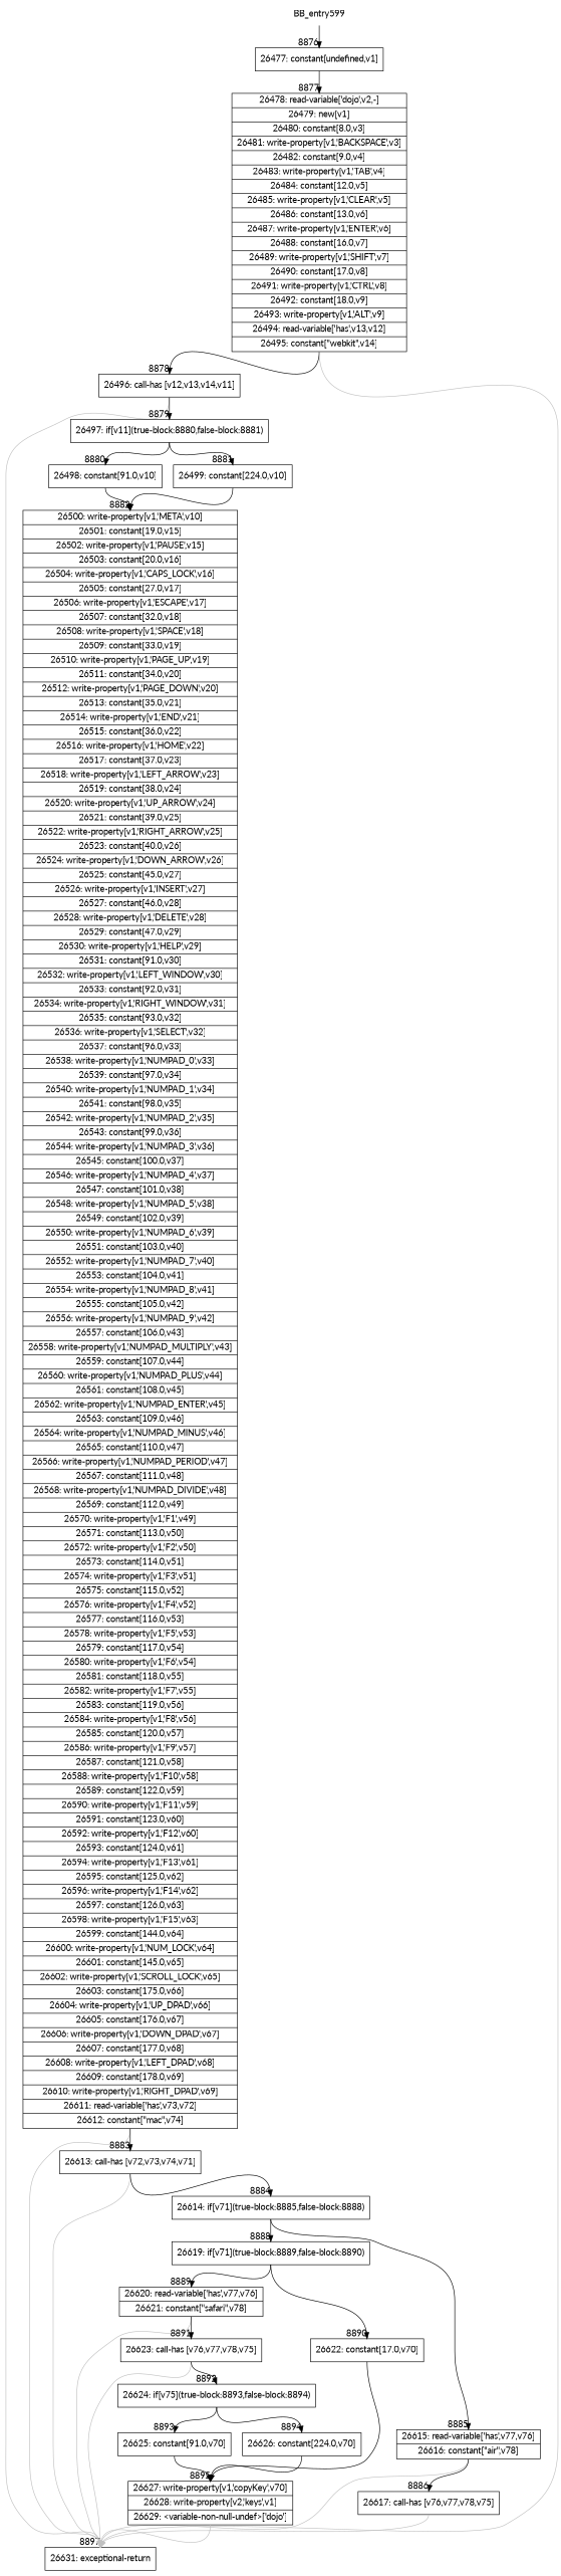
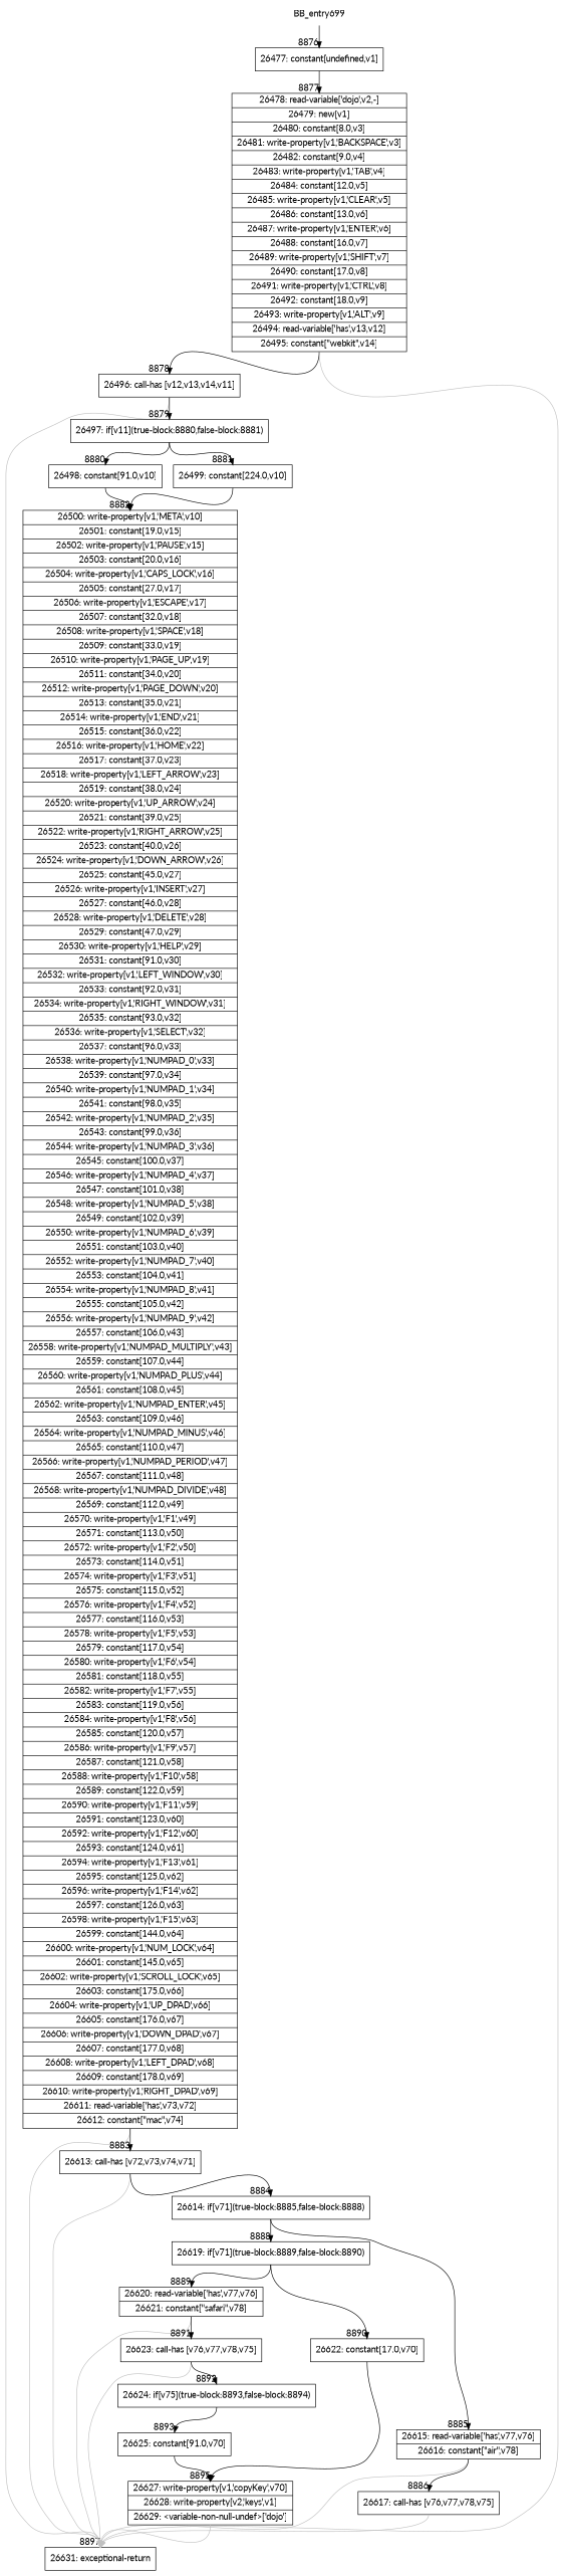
  digraph {
    fontname=Lato
    rankdir=TD
    node [fontname=Lato shape=record]
    edge [fontname=Lato headport=n tailport=s]
-   BB_entry599 [shape=none]
+   BB_entry599 [shape=none label=BB_entry699]
    n2 [label="{26477: constant[undefined,v1]}"]
    n3 [label="{26478: read-variable['dojo',v2,-]|26479: new[v1]|26480: constant[8.0,v3]|26481: write-property[v1,'BACKSPACE',v3]|26482: constant[9.0,v4]|26483: write-property[v1,'TAB',v4]|26484: constant[12.0,v5]|26485: write-property[v1,'CLEAR',v5]|26486: constant[13.0,v6]|26487: write-property[v1,'ENTER',v6]|26488: constant[16.0,v7]|26489: write-property[v1,'SHIFT',v7]|26490: constant[17.0,v8]|26491: write-property[v1,'CTRL',v8]|26492: constant[18.0,v9]|26493: write-property[v1,'ALT',v9]|26494: read-variable['has',v13,v12]|26495: constant[\"webkit\",v14]}"]
    n4 [label="{26496: call-has [v12,v13,v14,v11]}"]
    n5 [label="{26631: exceptional-return}"]
    n6 [label="{26497: if[v11](true-block:8880,false-block:8881)}"]
    n7 [label="{26498: constant[91.0,v10]}"]
    n8 [label="{26499: constant[224.0,v10]}"]
    n9 [label="{26500: write-property[v1,'META',v10]|26501: constant[19.0,v15]|26502: write-property[v1,'PAUSE',v15]|26503: constant[20.0,v16]|26504: write-property[v1,'CAPS_LOCK',v16]|26505: constant[27.0,v17]|26506: write-property[v1,'ESCAPE',v17]|26507: constant[32.0,v18]|26508: write-property[v1,'SPACE',v18]|26509: constant[33.0,v19]|26510: write-property[v1,'PAGE_UP',v19]|26511: constant[34.0,v20]|26512: write-property[v1,'PAGE_DOWN',v20]|26513: constant[35.0,v21]|26514: write-property[v1,'END',v21]|26515: constant[36.0,v22]|26516: write-property[v1,'HOME',v22]|26517: constant[37.0,v23]|26518: write-property[v1,'LEFT_ARROW',v23]|26519: constant[38.0,v24]|26520: write-property[v1,'UP_ARROW',v24]|26521: constant[39.0,v25]|26522: write-property[v1,'RIGHT_ARROW',v25]|26523: constant[40.0,v26]|26524: write-property[v1,'DOWN_ARROW',v26]|26525: constant[45.0,v27]|26526: write-property[v1,'INSERT',v27]|26527: constant[46.0,v28]|26528: write-property[v1,'DELETE',v28]|26529: constant[47.0,v29]|26530: write-property[v1,'HELP',v29]|26531: constant[91.0,v30]|26532: write-property[v1,'LEFT_WINDOW',v30]|26533: constant[92.0,v31]|26534: write-property[v1,'RIGHT_WINDOW',v31]|26535: constant[93.0,v32]|26536: write-property[v1,'SELECT',v32]|26537: constant[96.0,v33]|26538: write-property[v1,'NUMPAD_0',v33]|26539: constant[97.0,v34]|26540: write-property[v1,'NUMPAD_1',v34]|26541: constant[98.0,v35]|26542: write-property[v1,'NUMPAD_2',v35]|26543: constant[99.0,v36]|26544: write-property[v1,'NUMPAD_3',v36]|26545: constant[100.0,v37]|26546: write-property[v1,'NUMPAD_4',v37]|26547: constant[101.0,v38]|26548: write-property[v1,'NUMPAD_5',v38]|26549: constant[102.0,v39]|26550: write-property[v1,'NUMPAD_6',v39]|26551: constant[103.0,v40]|26552: write-property[v1,'NUMPAD_7',v40]|26553: constant[104.0,v41]|26554: write-property[v1,'NUMPAD_8',v41]|26555: constant[105.0,v42]|26556: write-property[v1,'NUMPAD_9',v42]|26557: constant[106.0,v43]|26558: write-property[v1,'NUMPAD_MULTIPLY',v43]|26559: constant[107.0,v44]|26560: write-property[v1,'NUMPAD_PLUS',v44]|26561: constant[108.0,v45]|26562: write-property[v1,'NUMPAD_ENTER',v45]|26563: constant[109.0,v46]|26564: write-property[v1,'NUMPAD_MINUS',v46]|26565: constant[110.0,v47]|26566: write-property[v1,'NUMPAD_PERIOD',v47]|26567: constant[111.0,v48]|26568: write-property[v1,'NUMPAD_DIVIDE',v48]|26569: constant[112.0,v49]|26570: write-property[v1,'F1',v49]|26571: constant[113.0,v50]|26572: write-property[v1,'F2',v50]|26573: constant[114.0,v51]|26574: write-property[v1,'F3',v51]|26575: constant[115.0,v52]|26576: write-property[v1,'F4',v52]|26577: constant[116.0,v53]|26578: write-property[v1,'F5',v53]|26579: constant[117.0,v54]|26580: write-property[v1,'F6',v54]|26581: constant[118.0,v55]|26582: write-property[v1,'F7',v55]|26583: constant[119.0,v56]|26584: write-property[v1,'F8',v56]|26585: constant[120.0,v57]|26586: write-property[v1,'F9',v57]|26587: constant[121.0,v58]|26588: write-property[v1,'F10',v58]|26589: constant[122.0,v59]|26590: write-property[v1,'F11',v59]|26591: constant[123.0,v60]|26592: write-property[v1,'F12',v60]|26593: constant[124.0,v61]|26594: write-property[v1,'F13',v61]|26595: constant[125.0,v62]|26596: write-property[v1,'F14',v62]|26597: constant[126.0,v63]|26598: write-property[v1,'F15',v63]|26599: constant[144.0,v64]|26600: write-property[v1,'NUM_LOCK',v64]|26601: constant[145.0,v65]|26602: write-property[v1,'SCROLL_LOCK',v65]|26603: constant[175.0,v66]|26604: write-property[v1,'UP_DPAD',v66]|26605: constant[176.0,v67]|26606: write-property[v1,'DOWN_DPAD',v67]|26607: constant[177.0,v68]|26608: write-property[v1,'LEFT_DPAD',v68]|26609: constant[178.0,v69]|26610: write-property[v1,'RIGHT_DPAD',v69]|26611: read-variable['has',v73,v72]|26612: constant[\"mac\",v74]}"]
    n10 [label="{26613: call-has [v72,v73,v74,v71]}"]
    n11 [label="{26614: if[v71](true-block:8885,false-block:8888)}"]
    n12 [label="{26619: if[v71](true-block:8889,false-block:8890)}"]
    n13 [label="{26615: read-variable['has',v77,v76]|26616: constant[\"air\",v78]}"]
    n14 [label="{26620: read-variable['has',v77,v76]|26621: constant[\"safari\",v78]}"]
    n15 [label="{26622: constant[17.0,v70]}"]
    n16 [label="{26617: call-has [v76,v77,v78,v75]}"]
    n17 [label="{26623: call-has [v76,v77,v78,v75]}"]
    n18 [label="{26627: write-property[v1,'copyKey',v70]|26628: write-property[v2,'keys',v1]|26629: \<variable-non-null-undef\>['dojo']}"]
    n19 [label="{26624: if[v75](true-block:8893,false-block:8894)}"]
    n20 [label="{26625: constant[91.0,v70]}"]
-   n21 [label="{26626: constant[224.0,v70]}"]
    BB_entry599 -> n2 [headlabel="    8876"]
    n2 -> n3 [headlabel="      8877"]
    n3 -> n4 [headlabel="      8878"]
    n3 -> n5 [color=gray headlabel="      8897"]
    n4 -> n5 [color=gray]
    n4 -> n6 [headlabel="      8879"]
    n6 -> n7 [headlabel="      8880"]
    n6 -> n8 [headlabel="      8881"]
    n7 -> n9 [headlabel="      8882"]
    n8 -> n9
    n9 -> n5 [color=gray]
    n9 -> n10 [headlabel="      8883"]
    n10 -> n5 [color=gray]
    n10 -> n11 [headlabel="      8884"]
    n11 -> n12 [headlabel="      8888"]
    n11 -> n13 [headlabel="      8885"]
    n12 -> n14 [headlabel="      8889"]
    n12 -> n15 [headlabel="      8890"]
    n13 -> n5 [color=gray]
    n13 -> n16 [headlabel="      8886"]
    n14 -> n5 [color=gray]
    n14 -> n17 [headlabel="      8891"]
    n15 -> n18 [headlabel="      8895"]
    n16 -> n5 [color=gray]
    n17 -> n5 [color=gray]
    n17 -> n19 [headlabel="      8892"]
    n18 -> n5 [color=gray]
    n19 -> n20 [headlabel="      8893"]
-   n19 -> n21 [headlabel="      8894"]
    n20 -> n18
-   n21 -> n18
  }
